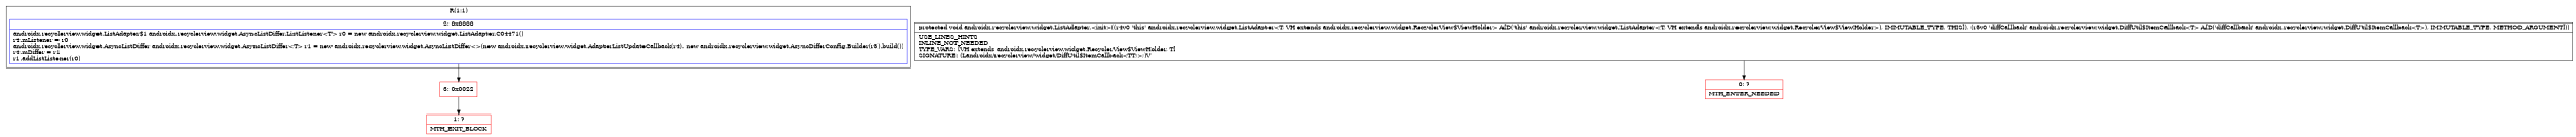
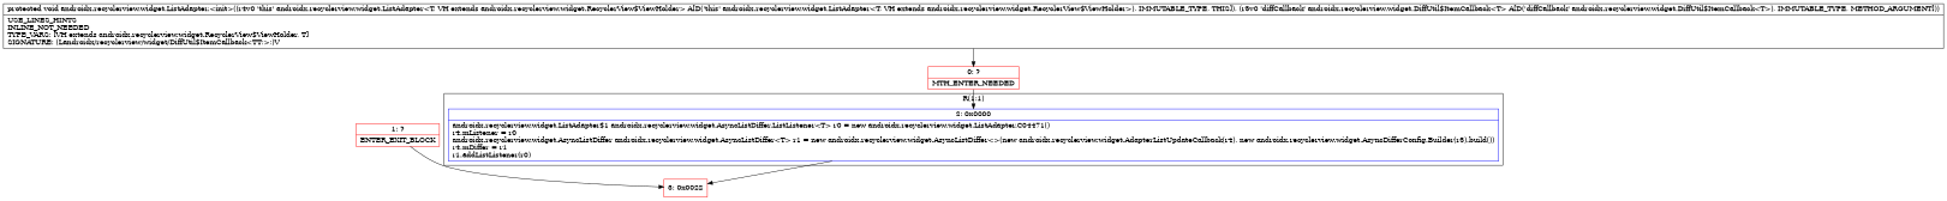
  digraph {
    node [color=red shape=record]
    n1 [color=blue label="{2\:\ 0x0000|androidx.recyclerview.widget.ListAdapter$1 androidx.recyclerview.widget.AsyncListDiffer.ListListener\<T\> r0 = new androidx.recyclerview.widget.ListAdapter.C04471()\lr4.mListener = r0\landroidx.recyclerview.widget.AsyncListDiffer androidx.recyclerview.widget.AsyncListDiffer\<T\> r1 = new androidx.recyclerview.widget.AsyncListDiffer\<\>(new androidx.recyclerview.widget.AdapterListUpdateCallback(r4), new androidx.recyclerview.widget.AsyncDifferConfig.Builder(r5).build())\lr4.mDiffer = r1\lr1.addListListener(r0)\l}"]
    n2 [label="{3\:\ 0x0022}"]
-   n3 [label="{1\:\ ?|MTH_EXIT_BLOCK\l}"]
+   n3 [label="{1\:\ ?|ENTER_EXIT_BLOCK\l}"]
    n4 [label="{0\:\ ?|MTH_ENTER_NEEDED\l}"]
    n5 [label="{protected void androidx.recyclerview.widget.ListAdapter.\<init\>((r4v0 'this' androidx.recyclerview.widget.ListAdapter\<T, VH extends androidx.recyclerview.widget.RecyclerView$ViewHolder\> A[D('this' androidx.recyclerview.widget.ListAdapter\<T, VH extends androidx.recyclerview.widget.RecyclerView$ViewHolder\>), IMMUTABLE_TYPE, THIS]), (r5v0 'diffCallback' androidx.recyclerview.widget.DiffUtil$ItemCallback\<T\> A[D('diffCallback' androidx.recyclerview.widget.DiffUtil$ItemCallback\<T\>), IMMUTABLE_TYPE, METHOD_ARGUMENT]))  | USE_LINES_HINTS\lINLINE_NOT_NEEDED\lTYPE_VARS: [VH extends androidx.recyclerview.widget.RecyclerView$ViewHolder, T]\lSIGNATURE: (Landroidx\/recyclerview\/widget\/DiffUtil$ItemCallback\<TT;\>;)V\l}" color=""]
    subgraph cluster_1 {
      label="R(1:1)"
      n1
    }
    n1 -> n2
-   n2 -> n3
+   n3 -> n2
+   n4 -> n1
    n5 -> n4
  }
